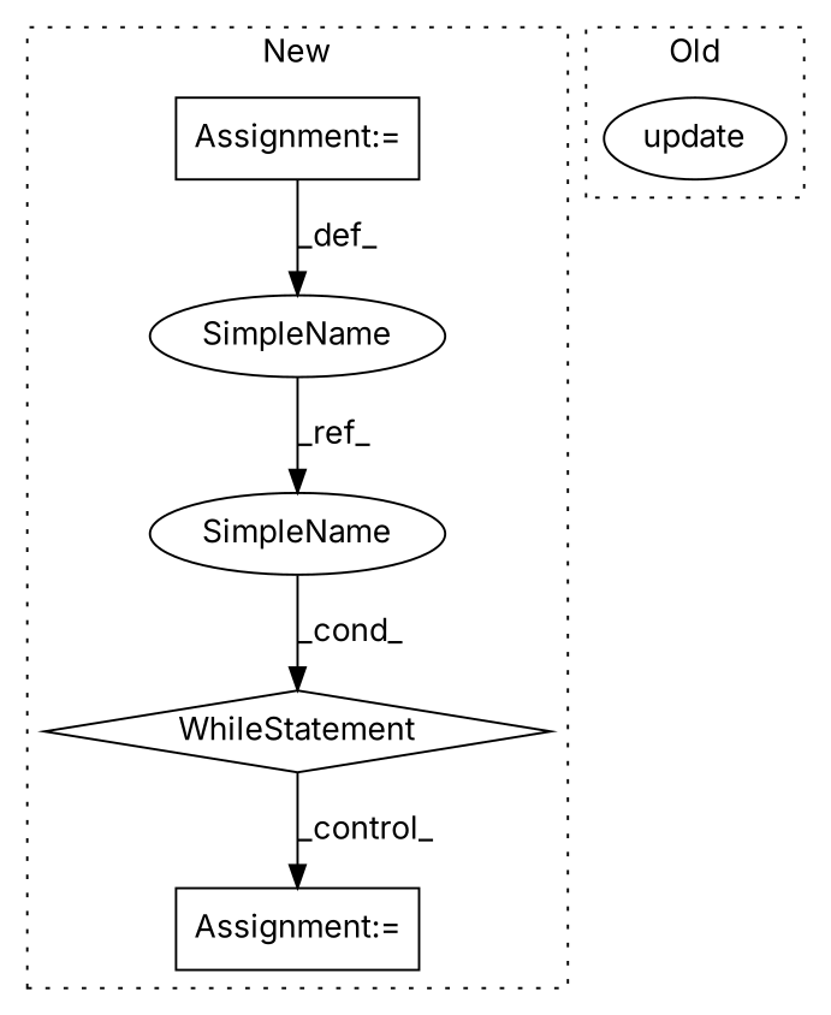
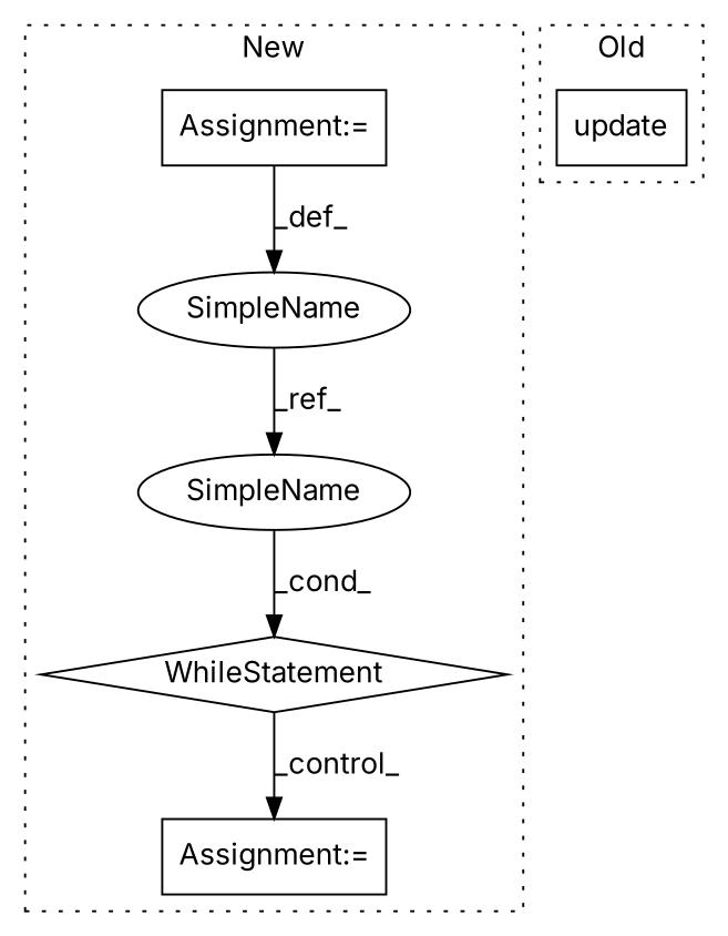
  digraph {
    fontname=Inter
    node [a=7 l=5 shape=box fontname=Inter]
    edge [fontname=Inter]
    n1 [a=61 l="7,2" label=WhileStatement s="20479,20491" shape=diamond]
    n2 [l=1 label="Assignment:=" s=20071]
    n3 [l=2 label="Assignment:=" s=20547]
    n4 [a=42 label=SimpleName s=20439 shape=ellipse]
    n5 [a=42 label=SimpleName s=20486 shape=ellipse]
-   n6 [a=32 l="7,1" label=update s="20463,20480" shape=ellipse]
+   n6 [a=32 l="7,1" label=update s="20463,20480"]
    subgraph cluster_1 {
      label=New
      style=dotted
      n1
      n2
      n3
      n4
      n5
    }
    subgraph cluster_2 {
      label=Old
      style=dotted
      n6
    }
    n1 -> n3 [label=_control_]
    n2 -> n4 [label=_def_]
    n4 -> n5 [label=_ref_]
    n5 -> n1 [label=_cond_]
  }
